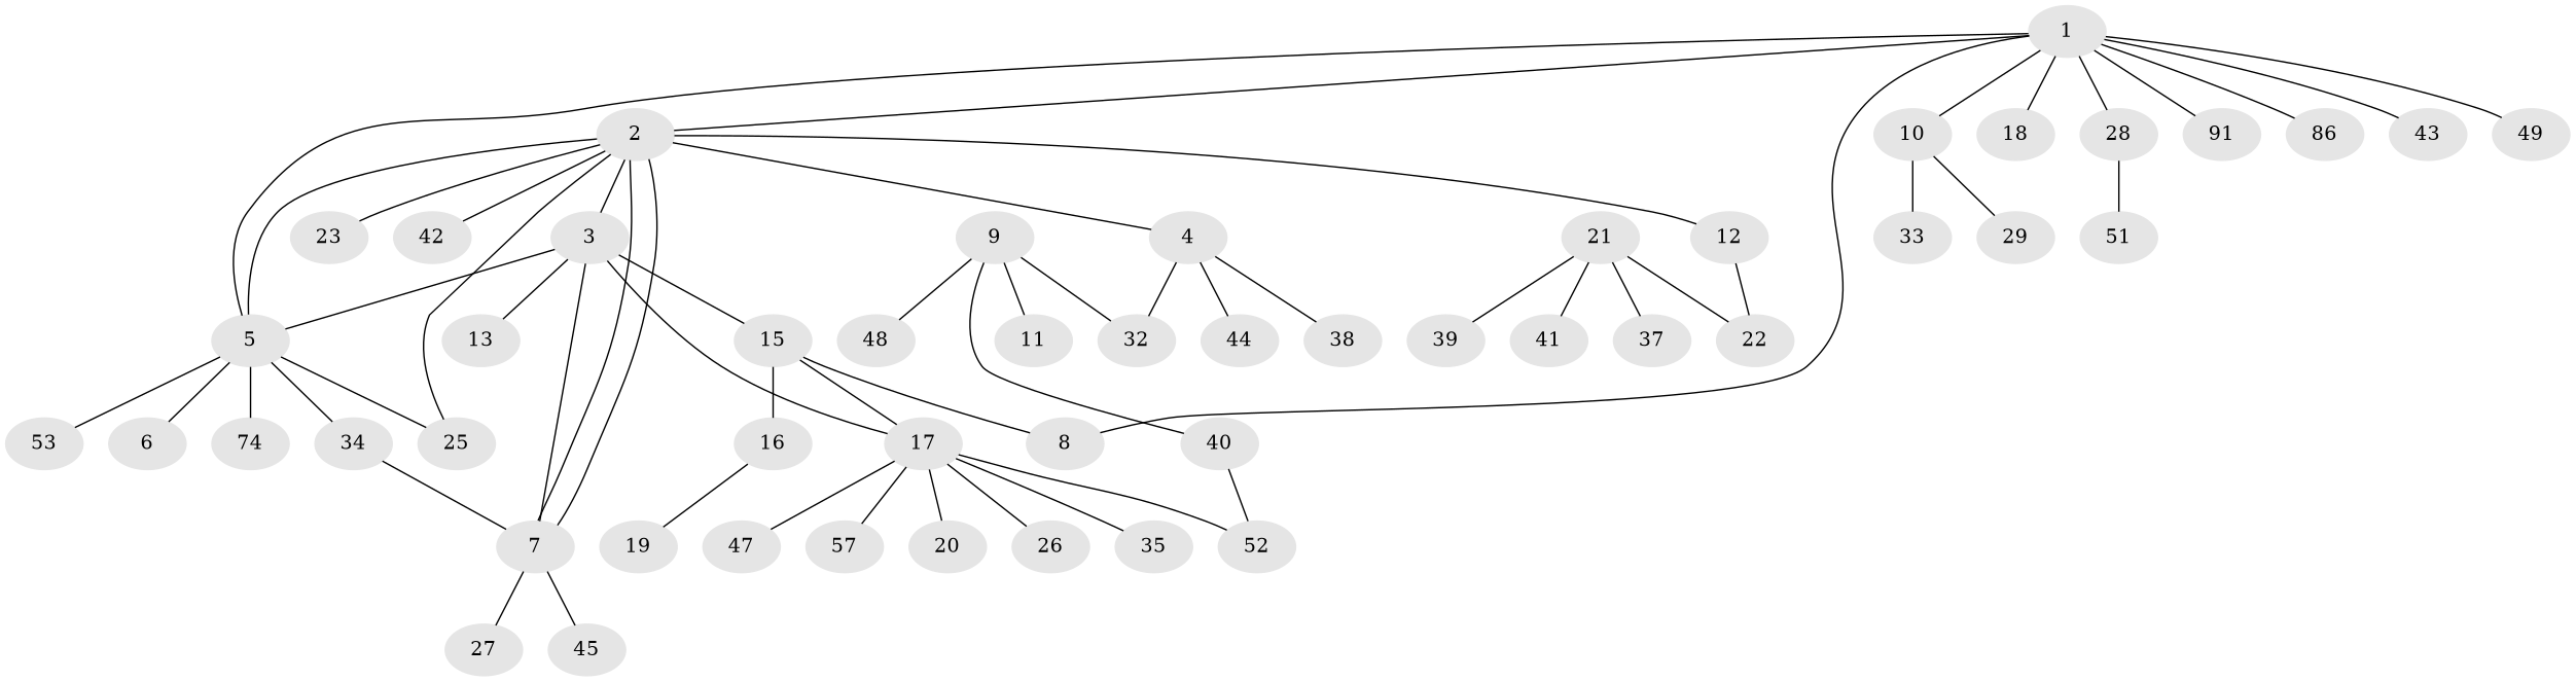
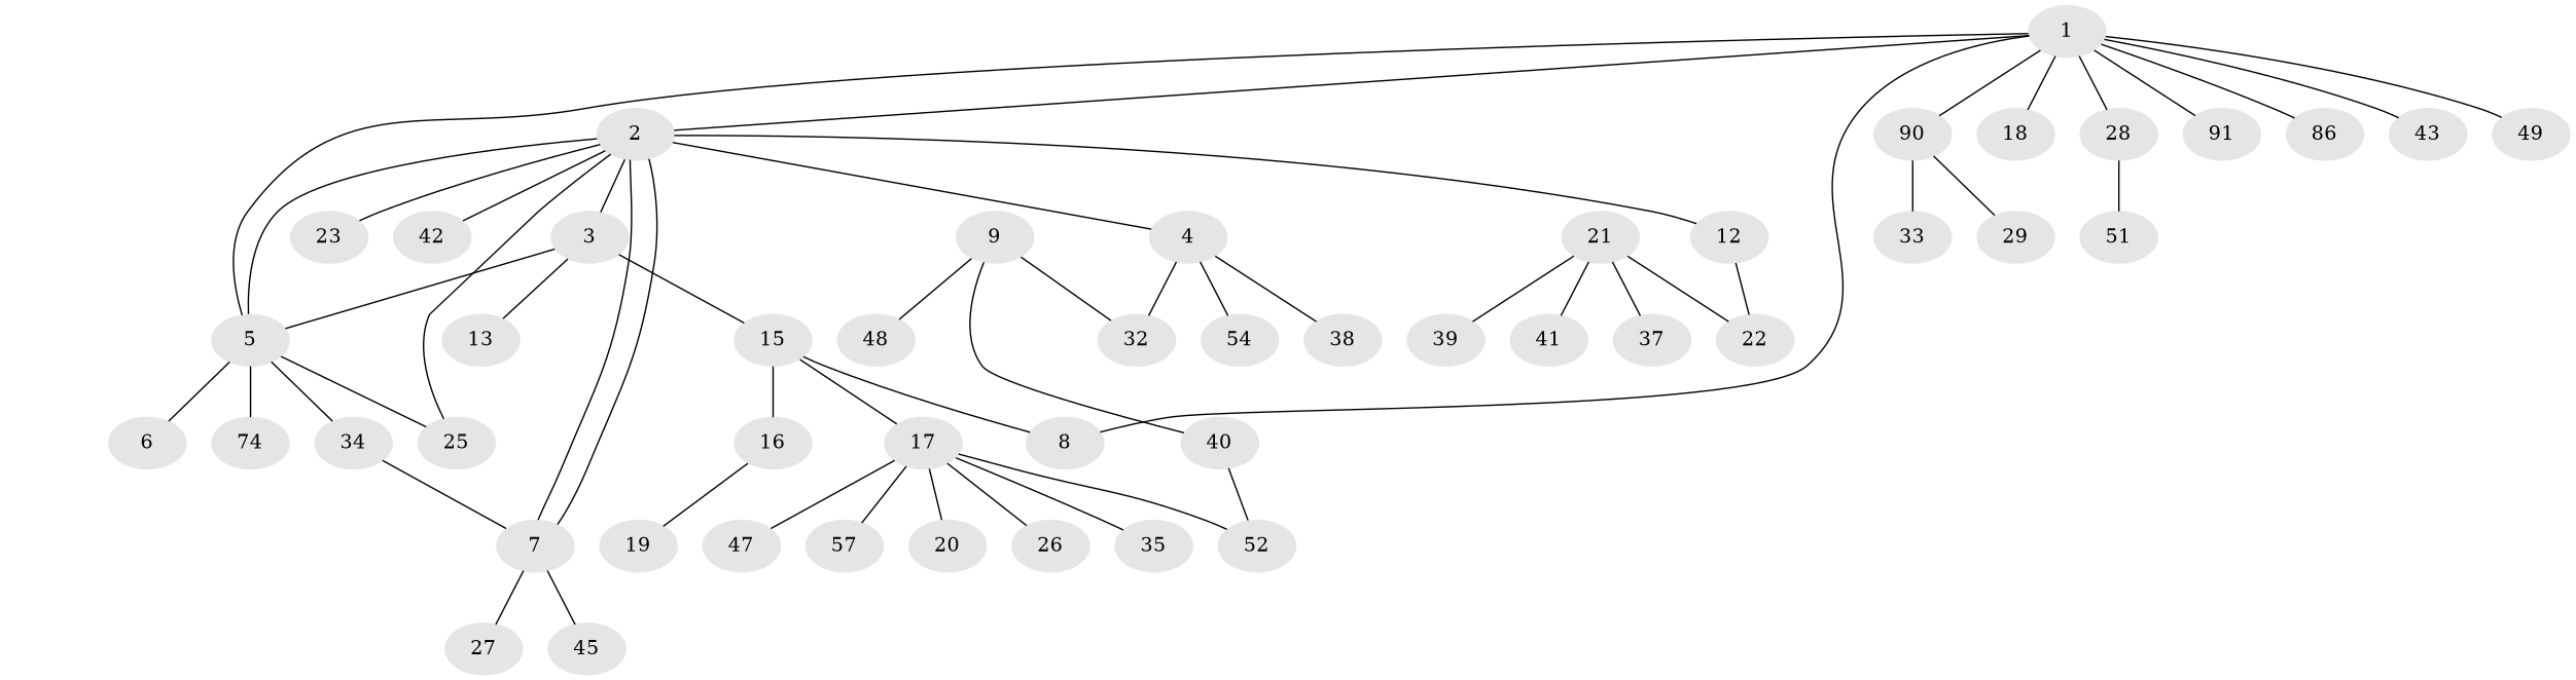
  graph {
    node [color=gray90 style=filled]
    1
    2
    5
    8
-   10
+   10 [label=90]
    18
    28
    n8 [label=91]
    n9 [label=86]
    43
    49
    3
    4
    7
    12
    23
    25
    42
    6
    n20 [label=74]
    34
-   53
    29
    33
    51
    13
    15
    17
    38
-   44
+   44 [label=54]
    32
    27
    45
    22
    21
    37
    39
    41
    16
    20
    26
    35
    47
    52
    n45 [label=57]
    9
-   11
    40
    48
    19
    1 -- 2
    1 -- 5
    1 -- 8
    1 -- 10
    1 -- 18
    1 -- 28
    1 -- n8
    1 -- n9
    1 -- 43
    1 -- 49
    2 -- 5
    2 -- 3
    2 -- 4
    2 -- 7
    2 -- 7
    2 -- 12
    2 -- 23
    2 -- 25
    2 -- 42
    5 -- 25
    5 -- 6
    5 -- n20
    5 -- 34
-   5 -- 53
    10 -- 29
    10 -- 33
    28 -- 51
    3 -- 5
-   3 -- 7
    3 -- 13
    3 -- 15
-   3 -- 17
    4 -- 38
    4 -- 44
    4 -- 32
    7 -- 27
    7 -- 45
    12 -- 22
    34 -- 7
    15 -- 8
    15 -- 17
    15 -- 16
    17 -- 20
    17 -- 26
    17 -- 35
    17 -- 47
    17 -- 52
    17 -- n45
    21 -- 22
    21 -- 37
    21 -- 39
    21 -- 41
    16 -- 19
    9 -- 32
-   9 -- 11
    9 -- 40
    9 -- 48
    40 -- 52
  }
